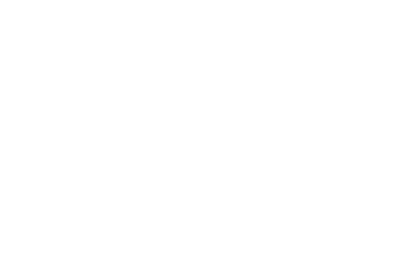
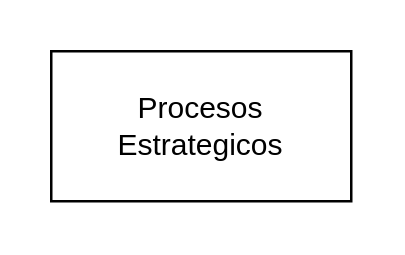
  <mxCell id="0" />
  <mxCell id="1" parent="0" />
+ <mxCell id="2" value="Procesos Estrategicos" style="rounded=0;whiteSpace=wrap;html=1;" vertex="1" parent="1"><mxGeometry x="20" y="20" width="120" height="60" as="geometry" /></mxCell>
